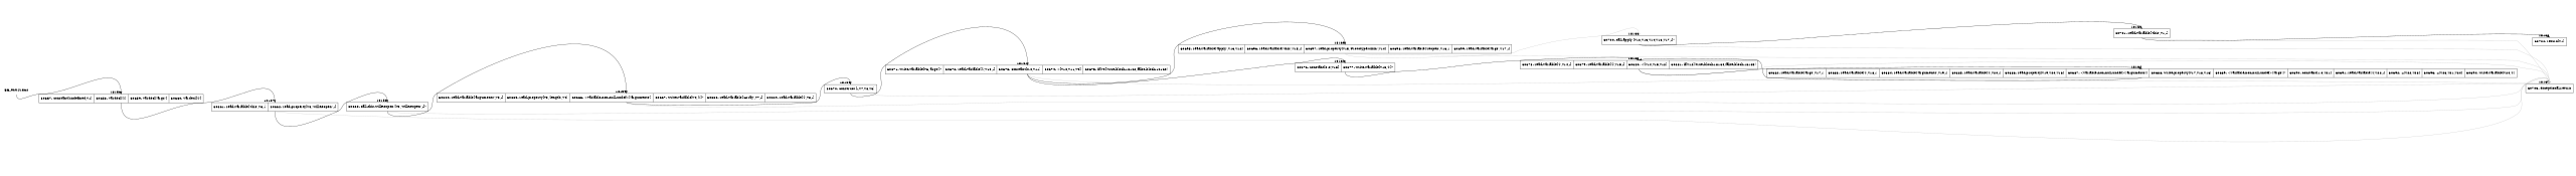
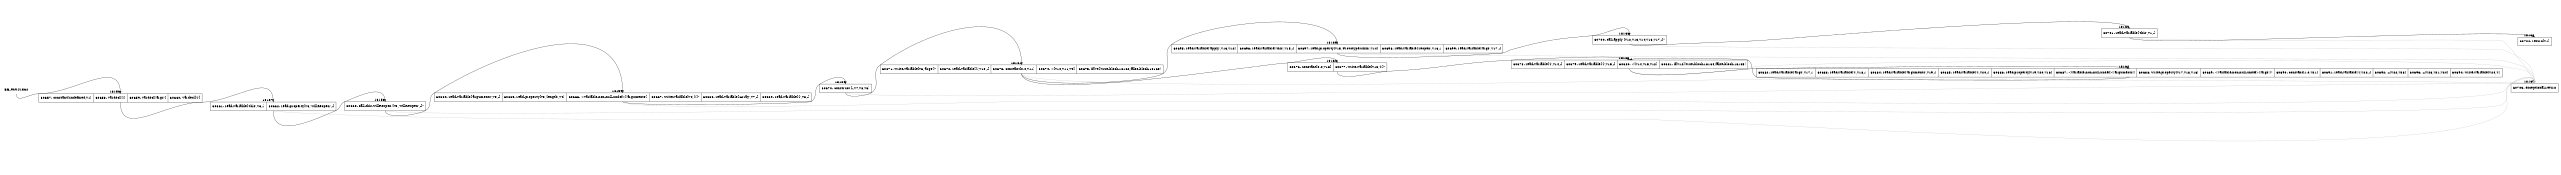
  digraph {
    rankdir=LR
    node [shape=record]
    edge [headport=n tailport=s]
    BB_entry1562 [shape=none]
    n2 [label="{60657: constant[undefined,v1]|60658: vardecl['l']|60659: vardecl['args']|60660: vardecl['i']}"]
    n3 [label="{60661: read-variable['this',v3,-]|60662: read-property[v3,'willReopen',-]}"]
    n4 [label="{60663: call-this.willReopen [v3,'willReopen',-]*}"]
    n5 [label="{60703: exceptional-return}"]
    n6 [label="{60664: read-variable['arguments',v5,-]|60665: read-property[v5,'length',v4]|60666: \<variable-non-null-undef\>['arguments']|60667: write-variable[v4,'l']*|60668: read-variable['Array',v7,-]|60669: read-variable['l',v8,-]}"]
    n7 [label="{60670: construct [-,v7,v8,v6]}"]
    n8 [label="{60671: write-variable[v6,'args']*|60672: read-variable['l',v10,-]|60673: constant[0.0,v11]|60674: \>[v10,v11,v9]|60675: if[v9](true-block:18162,false-block:18165)}"]
    n9 [label="{60676: constant[0.0,v13]|60677: write-variable[v13,'i']*}"]
    n10 [label="{60695: read-variable['apply',v13,v12]|60696: read-variable['this',v15,-]|60697: read-property[v15,'PrototypeMixin',v14]|60698: read-variable['reopen',v16,-]|60699: read-variable['args',v17,-]}"]
    n11 [label="{60678: read-variable['i',v14,-]|60679: read-variable['l',v15,-]|60680: \<[v14,v15,v12]|60681: if[v12](true-block:18164,false-block:18165)}"]
    n12 [label="{60700: call-apply [v12,v13,v14,v16,v17,-]*}"]
    n13 [label="{60682: read-variable['args',v17,-]|60683: read-variable['i',v18,-]|60684: read-variable['arguments',v19,-]|60685: read-variable['i',v20,-]|60686: read-property[v19,v20,v16]|60687: \<variable-non-null-undef\>['arguments']|60688: write-property[v17,v18,v16]|60689: \<variable-non-null-undef\>['args']*|60690: constant[1.0,v21]|60691: read-variable['i',v22,-]|60692: +[v22,v23]|60693: +[v23,v21,v24]|60694: write-variable[v24,'i']}"]
    n14 [label="{60701: read-variable['this',v1,-]}"]
    n15 [label="{60702: return[v1]}"]
    BB_entry1562 -> n2 [headlabel="    18156"]
    n2 -> n3 [headlabel="      18157"]
    n3 -> n4 [headlabel="      18158"]
    n3 -> n5 [color=gray headlabel="      18169"]
    n4 -> n5 [color=gray]
    n4 -> n6 [headlabel="      18159"]
    n6 -> n5 [color=gray]
    n6 -> n7 [headlabel="      18160"]
    n7 -> n5 [color=gray]
    n7 -> n8 [headlabel="      18161"]
    n8 -> n5 [color=gray]
    n8 -> n9 [headlabel="      18162"]
    n8 -> n10 [headlabel="      18165"]
    n9 -> n11 [headlabel="      18163"]
    n10 -> n5 [color=gray]
-   n10 -> n12 [headlabel="      18166" color=gray]
+   n10 -> n12 [headlabel="      18166"]
    n11 -> n5 [color=gray]
    n11 -> n13 [headlabel="      18164"]
    n12 -> n5 [color=gray]
    n12 -> n14 [headlabel="      18167"]
    n13 -> n11
    n14 -> n5 [color=gray]
    n14 -> n15 [headlabel="      18168"]
  }
